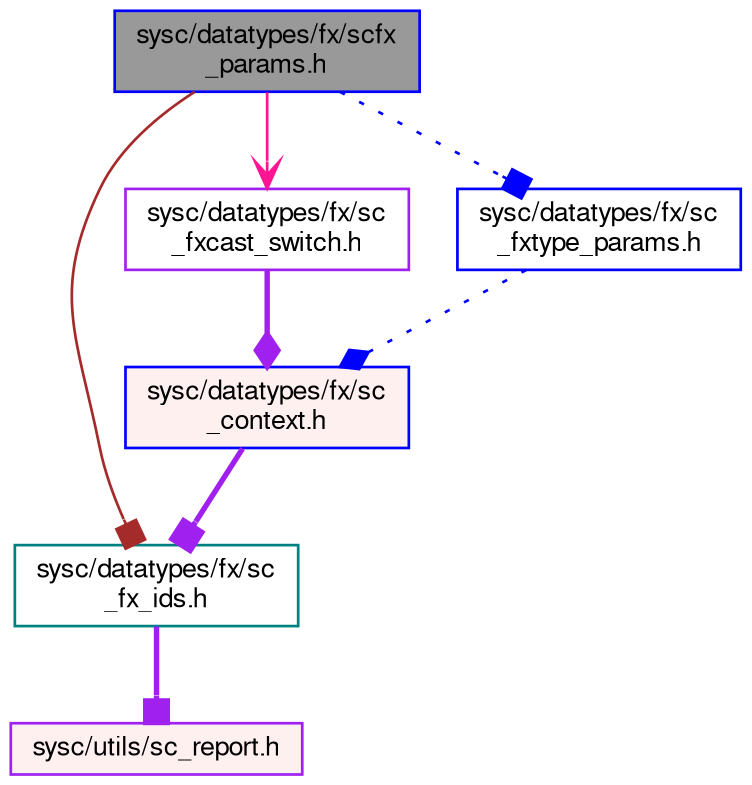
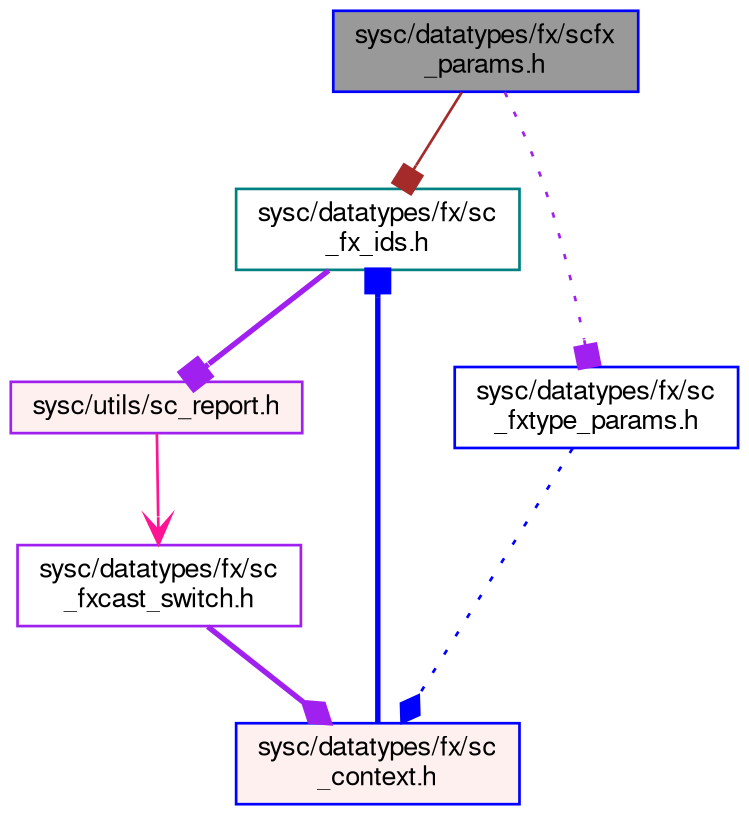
  digraph {
    node [color=blue fillcolor=white fontname=FreeSans fontsize=10 shape=box style=filled]
    edge [arrowhead=box color=purple fontname=FreeSans fontsize=10 labelfontname=FreeSans labelfontsize=10 style=bold]
    n1 [fillcolor=grey60 fontcolor=black height=0.2 label="sysc/datatypes/fx/scfx\l_params.h" width=0.4]
    n2 [color=teal height=0.2 label="sysc/datatypes/fx/sc\l_fx_ids.h" width=0.4]
    n3 [color=purple height=0.2 label="sysc/datatypes/fx/sc\l_fxcast_switch.h" width=0.4]
    n4 [height=0.2 label="sysc/datatypes/fx/sc\l_fxtype_params.h" width=0.4]
    n5 [color=purple fillcolor="#FFF0F0" height=0.2 label="sysc/utils/sc_report.h" width=0.4]
    n6 [fillcolor="#FFF0F0" height=0.2 label="sysc/datatypes/fx/sc\l_context.h" width=0.4]
    n1 -> n2 [color=brown style=solid]
-   n1 -> n3 [arrowhead=vee color=deeppink style=solid]
-   n1 -> n4 [color=blue style=dotted]
+   n5 -> n3 [arrowhead=vee color=deeppink style=solid]
+   n1 -> n4 [style=dotted]
    n2 -> n5
    n3 -> n6 [arrowhead=diamond]
    n4 -> n6 [arrowhead=diamond color=blue style=dotted]
-   n6 -> n2
+   n6 -> n2 [color=blue]
  }
